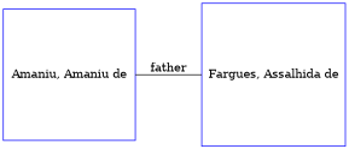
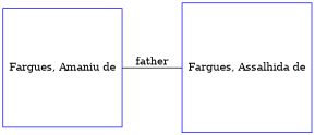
  digraph {
    rankdir=LR
    node [color=blue regular=1 shape=box]
-   n1 [label="Amaniu, Amaniu de"]
+   n1 [label="Fargues, Amaniu de"]
    n2 [label="Fargues, Assalhida de"]
    n1 -> n2 [arrowsize=0.0 dir=none label=father]
  }
